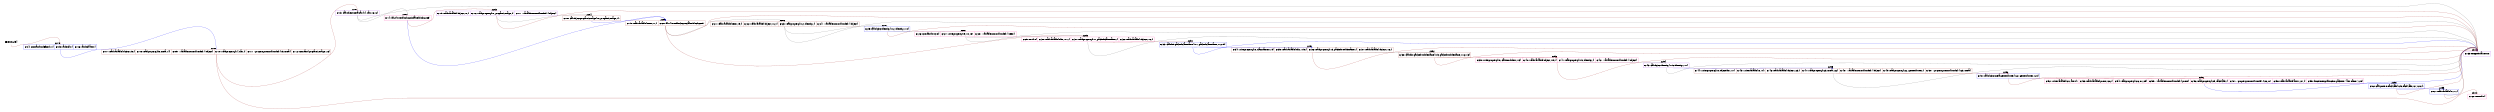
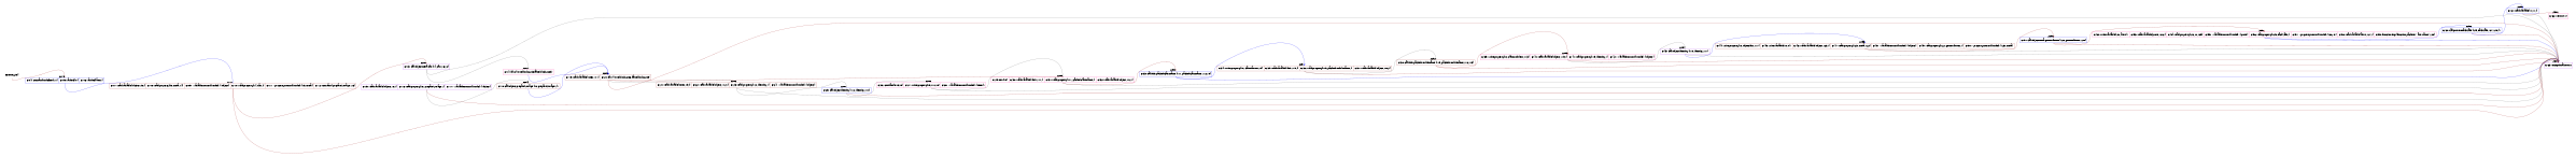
  digraph {
    rankdir=LR
    node [color=blue shape=record]
    edge [arrowhead=vee color=brown headport=n tailport=s]
    BB_entry254 [shape=none]
    n2 [label="{6704: constant[undefined,v1]|6705: vardecl['o']|6706: vardecl['attrs']}"]
    n3 [color=brown label="{6707: read-variable['object',v5,-]|6708: read-property[v5,'meta',v4]|6709: \<variable-non-null-undef\>['object']|6710: read-property[v4,'can',-]|6711: \<property-non-null-undef\>[v5,'meta']|6712: constant[\"prepareStorage\",v6]}"]
    n4 [color=purple label="{6713: call-object.meta.can [v4,'can',v6,v2]}"]
    n5 [color=purple label="{6763: exceptional-return}"]
    n6 [color=deeppink label="{6714: if[v2](true-block:2283,false-block:2285)}"]
    n7 [color=purple label="{6715: read-variable['object',v8,-]|6716: read-property[v8,'prepareStorage',-]|6717: \<variable-non-null-undef\>['object']}"]
    n8 [color=brown label="{6719: read-variable['seen',v7,-]|6720: if[v7](true-block:2286,false-block:2289)}"]
    n9 [color=brown label="{6718: call-object.prepareStorage [v8,'prepareStorage',-]*}"]
    n10 [color=brown label="{6721: read-variable['seen',v9,-]|6722: read-variable['object',v12,-]|6723: read-property[v12,'identity',-]|6724: \<variable-non-null-undef\>['object']}"]
    n11 [color=deeppink label="{6729: new[v8]|6730: read-variable['this',v11,-]|6731: read-property[v11,'packedClassName',-]|6732: read-variable['object',v12,-]}"]
    n12 [label="{6725: call-object.identity [v12,'identity',v10]}"]
    n13 [label="{6733: call-this.packedClassName [v11,'packedClassName',v12,v9]}"]
    n14 [color=deeppink label="{6726: constant[true,v8]|6727: write-property[v9,v10,v8]|6728: \<variable-non-null-undef\>['seen']*}"]
    n15 [color=brown label="{6734: write-property[v8,'classname__',v9]|6735: read-variable['this',v15,-]|6736: read-property[v15,'packedModuleName',-]|6737: read-variable['object',v16,-]}"]
    n16 [color=brown label="{6738: call-this.packedModuleName [v15,'packedModuleName',v16,v13]}"]
    n17 [color=deeppink label="{6739: write-property[v8,'classmodule__',v13]|6740: read-variable['object',v19,-]|6741: read-property[v19,'identity',-]|6742: \<variable-non-null-undef\>['object']}"]
    n18 [color=purple label="{6743: call-object.identity [v19,'identity',v17]}"]
    n19 [color=brown label="{6744: write-property[v8,'objectid__',v17]|6745: write-variable[v8,'o']*|6746: read-variable['object',v23,-]|6747: read-property[v23,'meta',v22]|6748: \<variable-non-null-undef\>['object']|6749: read-property[v22,'getAttributes',-]|6750: \<property-non-null-undef\>[v23,'meta']}"]
    n20 [label="{6751: call-object.meta.getAttributes [v22,'getAttributes',v20]}"]
    n21 [color=deeppink label="{6752: write-variable[v20,'attrs']*|6753: read-variable['Joose',v26,-]|6754: read-property[v26,'O',v25]|6755: \<variable-non-null-undef\>['Joose']|6756: read-property[v25,'eachSafe',-]|6757: \<property-non-null-undef\>[v26,'O']|6758: read-variable['attrs',v27,-]|6759: function-expr[function packAttr ( attr name ),v28]}"]
    n22 [label="{6760: call-Joose.O.eachSafe [v25,'eachSafe',v27,v28,-]*}"]
    n23 [label="{6761: read-variable['o',v1,-]}"]
    n24 [color=deeppink label="{6762: return[v1]}"]
    BB_entry254 -> n2 [arrowhead=odot headlabel="    2279"]
    n2 -> n3 [arrowhead=odot color=blue headlabel="      2280"]
    n3 -> n4 [arrowhead=odot headlabel="      2281"]
    n3 -> n5 [arrowhead=onormal headlabel="      2301"]
    n4 -> n5 [color=gray40]
    n4 -> n6 [arrowhead=onormal color=gray40 headlabel="      2282"]
-   n6 -> n7 [arrowhead=onormal headlabel="      2283"]
    n6 -> n8 [color=blue headlabel="      2285"]
    n7 -> n5 [arrowhead=onormal]
    n7 -> n9 [color=gray40 headlabel="      2284"]
    n8 -> n5 [arrowhead=onormal]
    n8 -> n10 [arrowhead=onormal color=gray40 headlabel="      2286"]
    n8 -> n11 [arrowhead=odot headlabel="      2289"]
    n9 -> n8 [color=blue]
    n10 -> n5 [arrowhead=onormal color=gray40]
    n10 -> n12 [arrowhead=odot color=gray40 headlabel="      2287"]
    n11 -> n5 [arrowhead=odot color=gray40]
    n11 -> n13 [arrowhead=onormal headlabel="      2290"]
    n12 -> n5
    n12 -> n14 [arrowhead=onormal color=gray40 headlabel="      2288"]
    n13 -> n5 [arrowhead=onormal color=blue]
    n13 -> n15 [color=blue headlabel="      2291"]
    n14 -> n5 [arrowhead=odot color=gray40]
    n14 -> n11 [arrowhead=onormal color=gray40]
    n15 -> n5 [arrowhead=odot]
    n15 -> n16 [arrowhead=onormal color=gray40 headlabel="      2292"]
    n16 -> n5 [arrowhead=odot]
    n16 -> n17 [headlabel="      2293"]
    n17 -> n5
    n17 -> n18 [arrowhead=odot color=gray40 headlabel="      2294"]
    n18 -> n5 [arrowhead=onormal color=gray40]
    n18 -> n19 [color=blue headlabel="      2295"]
    n19 -> n5 [color=gray40]
    n19 -> n20 [headlabel="      2296"]
    n20 -> n5
    n20 -> n21 [headlabel="      2297"]
    n21 -> n5 [color=blue]
    n21 -> n22 [arrowhead=onormal color=blue headlabel="      2298"]
    n22 -> n5
    n22 -> n23 [color=blue headlabel="      2299"]
    n23 -> n5 [arrowhead=onormal color=gray40]
    n23 -> n24 [arrowhead=odot headlabel="      2300"]
  }
